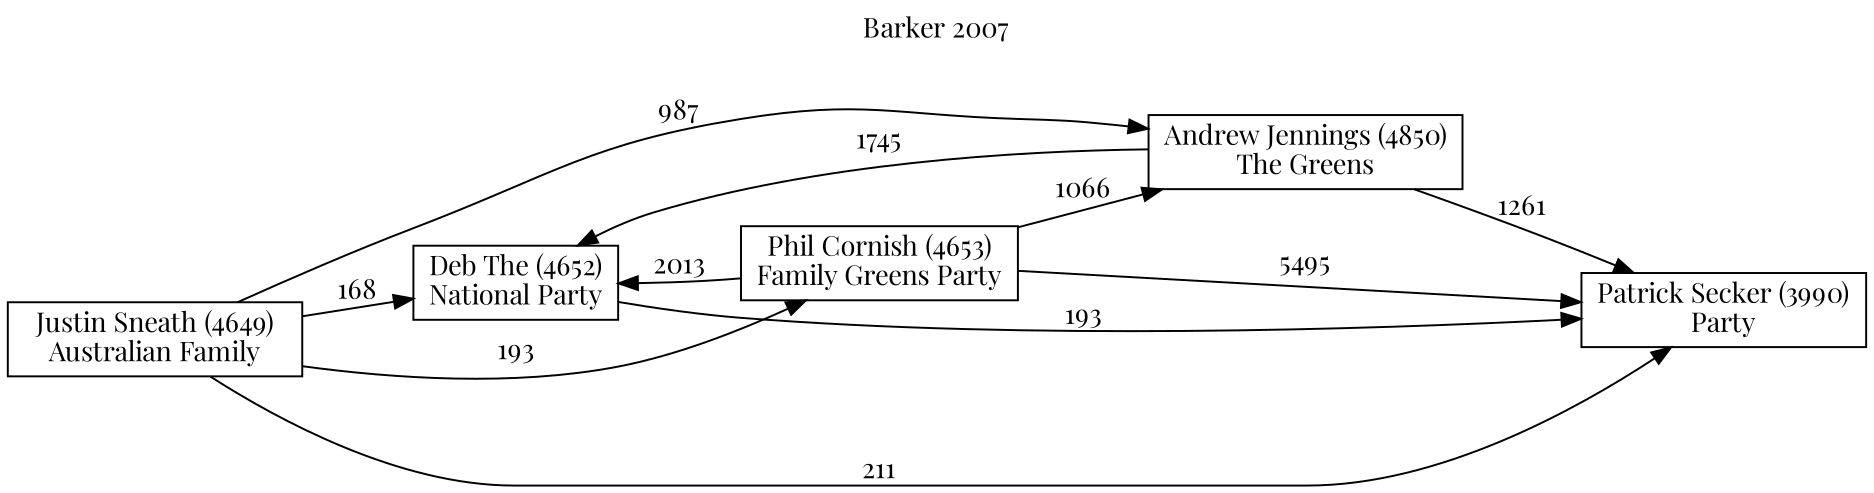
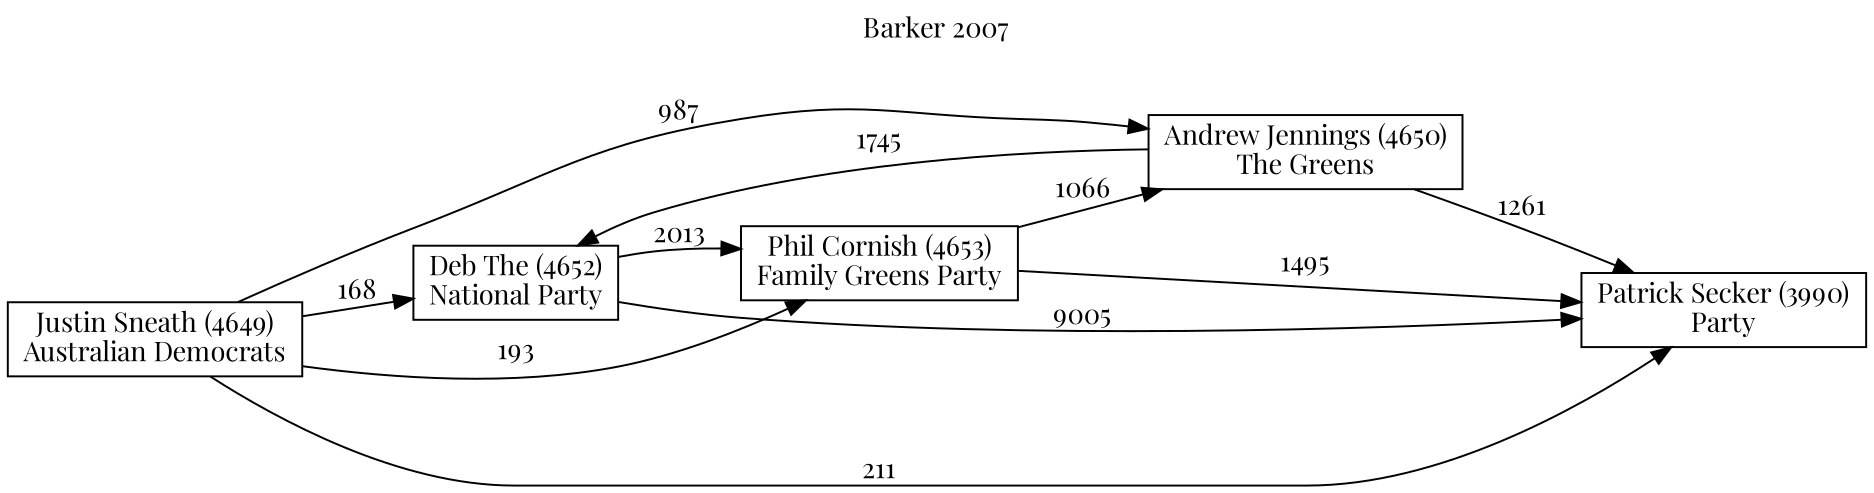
  digraph {
    fontname="Playfair Display"
    label="Barker 2007"
    labelloc=t
    mclimit=10
    rankdir=LR
    node [fontname="Playfair Display" shape=box]
    edge [fontname="Playfair Display"]
    n1 [label="Patrick Secker (3990)\nParty"]
    n2 [label="Deb The (4652)\nNational Party"]
-   n3 [label="Andrew Jennings (4850)\nThe Greens"]
+   n3 [label="Andrew Jennings (4650)\nThe Greens"]
    n4 [label="Phil Cornish (4653)\nFamily Greens Party"]
-   n5 [label="Justin Sneath (4649)\nAustralian Family"]
-   n2 -> n1 [label=193]
+   n5 [label="Justin Sneath (4649)\nAustralian Democrats"]
+   n2 -> n1 [label=9005]
    n3 -> n1 [label=1261]
    n3 -> n2 [label=1745]
-   n4 -> n1 [label=5495]
-   n4 -> n2 [label=2013]
+   n4 -> n1 [label=1495]
+   n2 -> n4 [label=2013]
    n4 -> n3 [label=1066]
    n5 -> n1 [label=211]
    n5 -> n2 [label=168]
    n5 -> n3 [label=987]
    n5 -> n4 [label=193]
  }
